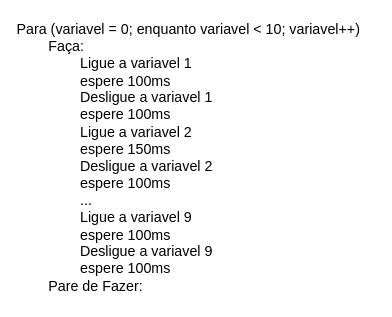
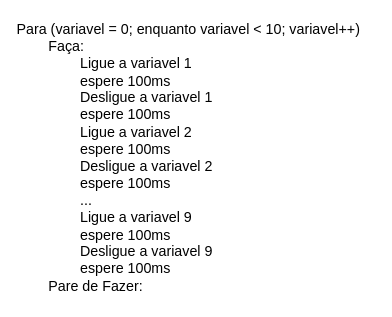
  <mxCell id="0" />
  <mxCell id="1" parent="0" />
- <mxCell id="2" value="Para (variavel = 0; enquanto variavel &amp;lt; 10; variavel++)&lt;br&gt;&lt;span style=&quot;white-space: pre;&quot;&gt;&#09;&lt;/span&gt;Faça:&lt;br&gt;&lt;span style=&quot;white-space: pre;&quot;&gt;&#09;&lt;/span&gt;&lt;span style=&quot;white-space: pre;&quot;&gt;&#09;&lt;/span&gt;Ligue a variavel 1&lt;br&gt;&lt;span style=&quot;white-space: pre;&quot;&gt;&#09;&lt;/span&gt;&lt;span style=&quot;white-space: pre;&quot;&gt;&#09;&lt;/span&gt;espere 100ms&lt;br&gt;&lt;span style=&quot;white-space: pre;&quot;&gt;&#09;&lt;/span&gt;&lt;span style=&quot;white-space: pre;&quot;&gt;&#09;&lt;/span&gt;Desligue a variavel 1&lt;br&gt;&lt;span style=&quot;white-space: pre;&quot;&gt;&#09;&lt;/span&gt;&lt;span style=&quot;white-space: pre;&quot;&gt;&#09;&lt;/span&gt;espere 100ms&lt;br&gt;&lt;span style=&quot;white-space: pre;&quot;&gt;&#09;&lt;/span&gt;&lt;span style=&quot;white-space: pre;&quot;&gt;&#09;&lt;/span&gt;Ligue a variavel 2&lt;br&gt;&lt;span style=&quot;white-space: pre;&quot;&gt;&#09;&lt;/span&gt;&lt;span style=&quot;white-space: pre;&quot;&gt;&#09;&lt;/span&gt;espere 150ms&lt;br&gt;&lt;span style=&quot;white-space: pre;&quot;&gt;&#09;&lt;/span&gt;&lt;span style=&quot;white-space: pre;&quot;&gt;&#09;&lt;/span&gt;Desligue a variavel 2&lt;br&gt;&lt;span style=&quot;white-space: pre;&quot;&gt;&#09;&lt;/span&gt;&lt;span style=&quot;white-space: pre;&quot;&gt;&#09;&lt;/span&gt;espere 100ms&lt;br&gt;&lt;span style=&quot;white-space: pre;&quot;&gt;&#09;&lt;/span&gt;&lt;span style=&quot;white-space: pre;&quot;&gt;&#09;&lt;/span&gt;...&lt;br&gt;&lt;span style=&quot;white-space: pre;&quot;&gt;&#09;&lt;/span&gt;&lt;span style=&quot;white-space: pre;&quot;&gt;&#09;&lt;/span&gt;Ligue a variavel 9&lt;br&gt;&lt;span style=&quot;white-space: pre;&quot;&gt;&#09;&lt;/span&gt;&lt;span style=&quot;white-space: pre;&quot;&gt;&#09;&lt;/span&gt;espere 100ms&lt;br&gt;&lt;span style=&quot;white-space: pre;&quot;&gt;&#09;&lt;/span&gt;&lt;span style=&quot;white-space: pre;&quot;&gt;&#09;&lt;/span&gt;Desligue a variavel 9&lt;br&gt;&lt;span style=&quot;white-space: pre;&quot;&gt;&#09;&lt;/span&gt;&lt;span style=&quot;white-space: pre;&quot;&gt;&#09;&lt;/span&gt;espere 100ms&lt;span style=&quot;white-space: pre;&quot;&gt;&#09;&lt;/span&gt;&lt;span style=&quot;white-space: pre;&quot;&gt;&#09;&lt;/span&gt;&lt;br&gt;&lt;span style=&quot;white-space: pre;&quot;&gt;&#09;&lt;/span&gt;Pare de Fazer:" style="text;html=1;align=left;verticalAlign=middle;resizable=0;points=[];autosize=1;strokeColor=none;fillColor=none;fontSize=19;" vertex="1" parent="1"><mxGeometry x="20" y="20" width="480" height="380" as="geometry" /></mxCell>
+ <mxCell id="2" value="Para (variavel = 0; enquanto variavel &amp;lt; 10; variavel++)&lt;br&gt;&lt;span style=&quot;white-space: pre;&quot;&gt;&#09;&lt;/span&gt;Faça:&lt;br&gt;&lt;span style=&quot;white-space: pre;&quot;&gt;&#09;&lt;/span&gt;&lt;span style=&quot;white-space: pre;&quot;&gt;&#09;&lt;/span&gt;Ligue a variavel 1&lt;br&gt;&lt;span style=&quot;white-space: pre;&quot;&gt;&#09;&lt;/span&gt;&lt;span style=&quot;white-space: pre;&quot;&gt;&#09;&lt;/span&gt;espere 100ms&lt;br&gt;&lt;span style=&quot;white-space: pre;&quot;&gt;&#09;&lt;/span&gt;&lt;span style=&quot;white-space: pre;&quot;&gt;&#09;&lt;/span&gt;Desligue a variavel 1&lt;br&gt;&lt;span style=&quot;white-space: pre;&quot;&gt;&#09;&lt;/span&gt;&lt;span style=&quot;white-space: pre;&quot;&gt;&#09;&lt;/span&gt;espere 100ms&lt;br&gt;&lt;span style=&quot;white-space: pre;&quot;&gt;&#09;&lt;/span&gt;&lt;span style=&quot;white-space: pre;&quot;&gt;&#09;&lt;/span&gt;Ligue a variavel 2&lt;br&gt;&lt;span style=&quot;white-space: pre;&quot;&gt;&#09;&lt;/span&gt;&lt;span style=&quot;white-space: pre;&quot;&gt;&#09;&lt;/span&gt;espere 100ms&lt;br&gt;&lt;span style=&quot;white-space: pre;&quot;&gt;&#09;&lt;/span&gt;&lt;span style=&quot;white-space: pre;&quot;&gt;&#09;&lt;/span&gt;Desligue a variavel 2&lt;br&gt;&lt;span style=&quot;white-space: pre;&quot;&gt;&#09;&lt;/span&gt;&lt;span style=&quot;white-space: pre;&quot;&gt;&#09;&lt;/span&gt;espere 100ms&lt;br&gt;&lt;span style=&quot;white-space: pre;&quot;&gt;&#09;&lt;/span&gt;&lt;span style=&quot;white-space: pre;&quot;&gt;&#09;&lt;/span&gt;...&lt;br&gt;&lt;span style=&quot;white-space: pre;&quot;&gt;&#09;&lt;/span&gt;&lt;span style=&quot;white-space: pre;&quot;&gt;&#09;&lt;/span&gt;Ligue a variavel 9&lt;br&gt;&lt;span style=&quot;white-space: pre;&quot;&gt;&#09;&lt;/span&gt;&lt;span style=&quot;white-space: pre;&quot;&gt;&#09;&lt;/span&gt;espere 100ms&lt;br&gt;&lt;span style=&quot;white-space: pre;&quot;&gt;&#09;&lt;/span&gt;&lt;span style=&quot;white-space: pre;&quot;&gt;&#09;&lt;/span&gt;Desligue a variavel 9&lt;br&gt;&lt;span style=&quot;white-space: pre;&quot;&gt;&#09;&lt;/span&gt;&lt;span style=&quot;white-space: pre;&quot;&gt;&#09;&lt;/span&gt;espere 100ms&lt;span style=&quot;white-space: pre;&quot;&gt;&#09;&lt;/span&gt;&lt;span style=&quot;white-space: pre;&quot;&gt;&#09;&lt;/span&gt;&lt;br&gt;&lt;span style=&quot;white-space: pre;&quot;&gt;&#09;&lt;/span&gt;Pare de Fazer:" style="text;html=1;align=left;verticalAlign=middle;resizable=0;points=[];autosize=1;strokeColor=none;fillColor=none;fontSize=19;" vertex="1" parent="1"><mxGeometry x="20" y="20" width="480" height="380" as="geometry" /></mxCell>
